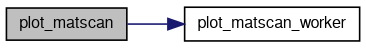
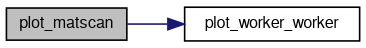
  digraph {
    rankdir=LR
    node [color=black fontname=FreeSans fontsize=10 shape=record]
    n1 [fillcolor=grey75 fontcolor=black height=0.2 label=plot_matscan style=filled width=0.4]
-   n2 [height=0.2 label=plot_matscan_worker width=0.4]
+   n2 [height=0.2 label=plot_worker_worker width=0.4]
    n1 -> n2 [color=midnightblue fontname=FreeSans fontsize=10 labelfontname=FreeSans labelfontsize=10 style=solid]
  }
